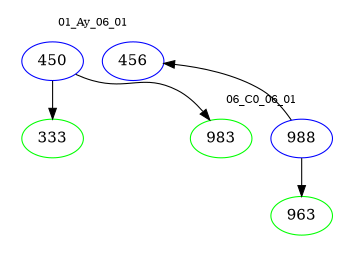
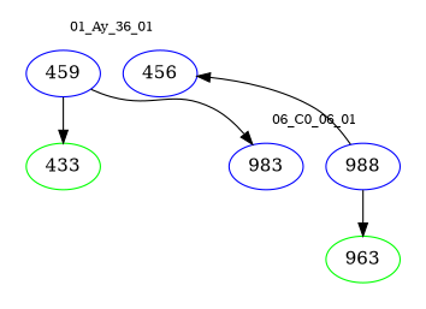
  digraph {
    node [color=blue]
    edge [color=black]
-   n1 [label=450]
-   n2 [color=green label=333]
+   n1 [label=459]
+   n2 [color=green label=433]
    n3 [label=456]
    n4 [label=988]
    n5 [color=green label=963]
-   n6 [color=green label=983]
+   n6 [label=983]
    subgraph cluster_1 {
      color=white
      fontsize=10
-     label="01_Ay_06_01"
+     label="01_Ay_36_01"
      n1
      n2
      n3
    }
    subgraph cluster_2 {
      color=white
      fontsize=10
      label="06_C0_06_01"
      n4
      n5
      n6
    }
    n1 -> n2
    n1 -> n6
    n4 -> n3
    n4 -> n5
  }
